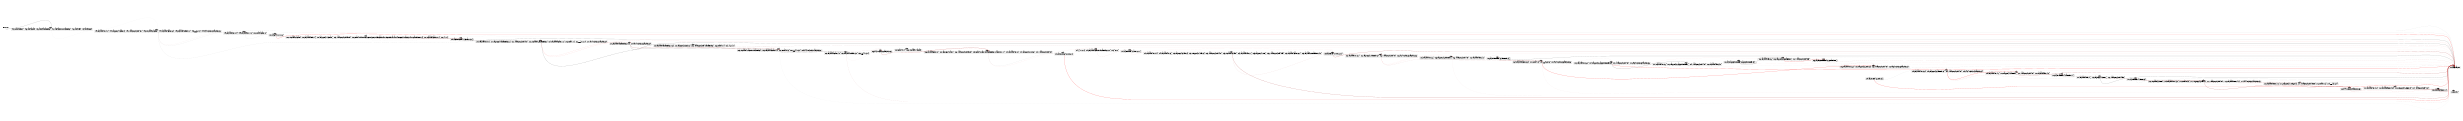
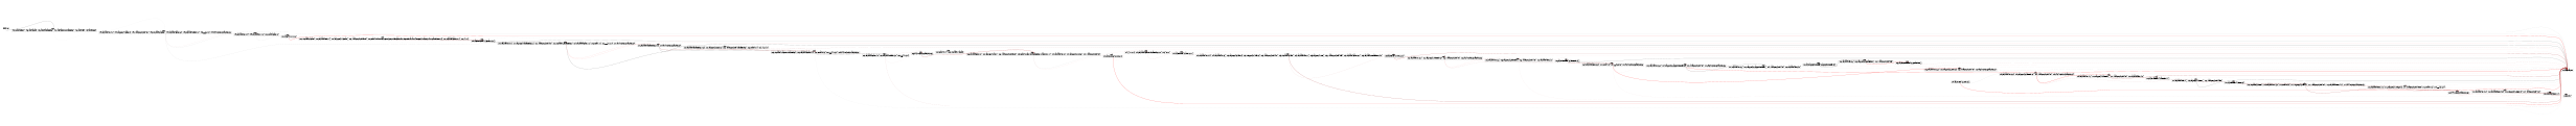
  digraph {
    rankdir=LR
    node [shape=record]
    edge [color=brown headport=n style=dotted tailport=s]
-   BB_entry1880 [shape=none]
+   BB_entry1880 [shape=none label=BB_view1880]
    n2 [label="{71984: constant[undefined,v1]|71985: vardecl['tagName']|71986: vardecl['classNameBindings']|71987: vardecl['taglessViewWithClassBindings']|71988: vardecl['buffer']|71989: vardecl['element']}"]
    n3 [label="{71990: read-variable['view',v4,v2]|71991: read-property[v4,'tagName',v3]|71992: \<variable-non-null-undef\>['view']|71993: write-variable[v3,'tagName']*|71994: read-variable['tagName',v6,v2]|71995: read-variable['undefined',v7,v2]|71996: ===[v6,v7,v5]|71997: if[v5](true-block:21512,false-block:21516)}"]
    n4 [label="{71998: read-variable['get',v10,v9]|71999: read-variable['view',v11,v2]|72000: constant[\"tagName\",v12]}"]
    n5 [label="{72010: read-variable['view',v9,v2]|72011: read-property[v9,'classNameBindings',v8]|72012: \<variable-non-null-undef\>['view']|72013: write-variable[v8,'classNameBindings']*|72014: read-variable['tagName',v11,v2]|72015: constant[\"\",v12]|72016: ===[v11,v12,v10]|72017: if[v10](true-block:21517,false-block:21519)}"]
    n6 [label="{72127: exceptional-return}"]
    n7 [label="{72001: call-get [v9,v10,v11,v12,v8]}"]
    n8 [label="{72025: write-variable[v10,'taglessViewWithClassBindings']*|72026: read-variable['tagName',v14,v2]|72027: constant[null,v15]|72028: ===[v14,v15,v13]|72029: if[v13](true-block:21521,false-block:21520)}"]
    n9 [label="{72018: read-variable['classNameBindings',v10,v2]|72019: if[v10](true-block:21518,false-block:21519)}"]
    n10 [label="{72002: write-variable[v8,'tagName']*|72003: read-variable['Ember',v14,-]|72004: read-property[v14,'deprecate',-]|72005: \<variable-non-null-undef\>['Ember']|72006: constant[\"In the future using a computed property to define tagName will not be permitted. That value will be respected, but changing it will not update the element.\",v15]|72007: read-variable['tagName',v17,v2]|72008: ![v17,v16]}"]
    n11 [label="{72033: if[v13](true-block:21522,false-block:21523)}"]
    n12 [label="{72030: read-variable['tagName',v14,v2]|72031: read-variable['undefined',v15,v2]|72032: ===[v14,v15,v13]}"]
    n13 [label="{72020: read-variable['classNameBindings',v15,v2]|72021: read-property[v15,'length',v13]|72022: \<variable-non-null-undef\>['classNameBindings']|72023: constant[0.0,v14]|72024: \>[v13,v14,v10]}"]
    n14 [label="{72009: call-Ember.deprecate [v14,'deprecate',v15,v16,-]*}"]
    n15 [label="{72034: constant[\"div\",v14]|72035: write-variable[v14,'tagName']*}"]
    n16 [label="{72036: read-variable['Ember',v15,-]|72037: read-property[v15,'assert',-]|72038: \<variable-non-null-undef\>['Ember']|72039: constant[\"You cannot use `classNameBindings` on a tag-less view: \",v17]|72040: read-variable['view',v20,-]|72041: read-property[v20,'toString',-]|72042: \<variable-non-null-undef\>['view']}"]
    n17 [label="{72043: call-view.toString [v20,'toString',v18]}"]
    n18 [label="{72044: +[v17,v18,v16]|72045: read-variable['taglessViewWithClassBindings',v22,v2]|72046: ![v22,v21]}"]
    n19 [label="{72047: call-Ember.assert [v15,'assert',v16,v21,-]*}"]
    n20 [label="{72048: read-variable['view',v24,v2]|72049: read-variable['this',v25,-]|72050: read-property[v25,'buffer',v23]|72051: write-property[v24,'buffer',v23]|72052: \<variable-non-null-undef\>['view']|72053: write-variable[v23,'buffer']*|72054: read-variable['buffer',v27,-]|72055: read-property[v27,'reset',-]|72056: \<variable-non-null-undef\>['buffer']|72057: read-variable['tagName',v28,v2]|72058: read-variable['contextualElement',v29,v2]}"]
    n21 [label="{72059: call-buffer.reset [v27,'reset',v28,v29,-]*}"]
    n22 [label="{72060: read-variable['view',v31,v2]|72061: read-property[v31,'beforeRender',v30]|72062: \<variable-non-null-undef\>['view']|72063: if[v30](true-block:21530,false-block:21532)}"]
    n23 [label="{72064: read-variable['view',v33,-]|72065: read-property[v33,'beforeRender',-]|72066: \<variable-non-null-undef\>['view']|72067: read-variable['buffer',v34,v2]}"]
    n24 [label="{72069: read-variable['tagName',v33,v2]|72070: constant[\"\",v34]|72071: !==[v33,v34,v32]|72072: if[v32](true-block:21533,false-block:21538)}"]
    n25 [label="{72068: call-view.beforeRender [v33,'beforeRender',v34,-]*}"]
    n26 [label="{72073: read-variable['view',v36,v2]|72074: read-property[v36,'applyAttributesToBuffer',v35]|72075: \<variable-non-null-undef\>['view']|72076: if[v35](true-block:21534,false-block:21536)}"]
    n27 [label="{72086: read-variable['view',v36,v2]|72087: read-property[v36,'render',v35]|72088: \<variable-non-null-undef\>['view']|72089: if[v35](true-block:21539,false-block:21541)}"]
    n28 [label="{72077: read-variable['view',v38,-]|72078: read-property[v38,'applyAttributesToBuffer',-]|72079: \<variable-non-null-undef\>['view']|72080: read-variable['buffer',v39,v2]}"]
    n29 [label="{72082: read-variable['buffer',v38,-]|72083: read-property[v38,'generateElement',-]|72084: \<variable-non-null-undef\>['buffer']}"]
    n30 [label="{72095: read-variable['view',v38,v2]|72096: read-property[v38,'afterRender',v37]|72097: \<variable-non-null-undef\>['view']|72098: if[v37](true-block:21542,false-block:21544)}"]
    n31 [label="{72081: call-view.applyAttributesToBuffer [v38,'applyAttributesToBuffer',v39,-]*}"]
    n32 [label="{72085: call-buffer.generateElement [v38,'generateElement',-]*}"]
    n33 [label="{72099: read-variable['view',v40,-]|72100: read-property[v40,'afterRender',-]|72101: \<variable-non-null-undef\>['view']|72102: read-variable['buffer',v41,v2]}"]
    n34 [label="{72104: read-variable['buffer',v41,-]|72105: read-property[v41,'element',-]|72106: \<variable-non-null-undef\>['buffer']}"]
    n35 [label="{72094: call-view.render [v38,'render',v39,-]*}"]
    n36 [label="{72103: call-view.afterRender [v40,'afterRender',v41,-]*}"]
    n37 [label="{72107: call-buffer.element [v41,'element',v39]}"]
    n38 [label="{72108: write-variable[v39,'element']*|72109: read-variable['view',v43,v2]|72110: constant[null,v42]|72111: write-property[v43,'buffer',v42]|72112: \<variable-non-null-undef\>['view']*|72113: read-variable['element',v44,v2]|72114: if[v44](true-block:21547,false-block:21548)}"]
    n39 [label="{72120: if[v44](true-block:21549,false-block:21550)}"]
    n40 [label="{72115: read-variable['element',v47,v2]|72116: read-property[v47,'nodeType',v45]|72117: \<variable-non-null-undef\>['element']|72118: constant[1.0,v46]|72119: ===[v45,v46,v44]}"]
    n41 [label="{72121: read-variable['view',v46,v2]|72122: read-variable['element',v45,v2]|72123: write-property[v46,'element',v45]|72124: \<variable-non-null-undef\>['view']*}"]
    n42 [label="{72125: read-variable['element',v1,v2]}"]
    n43 [label="{72126: return[v1]}"]
    BB_entry1880 -> n2 [color=gray40 headlabel="    21510" style=bold]
    n2 -> n3 [color=gray40 headlabel="      21511"]
    n3 -> n4 [headlabel="      21512"]
    n3 -> n5 [color=gray40 headlabel="      21516" style=dashed]
    n3 -> n6 [color=gray40 headlabel="      21552" style=dashed]
    n4 -> n6 [color=gray40 style=dashed]
    n4 -> n7 [headlabel="      21513"]
    n5 -> n6 [color=red style=dashed]
    n5 -> n8 [color=gray40 headlabel="      21519" style=bold]
    n5 -> n9 [color=red headlabel="      21517" style=dashed]
    n7 -> n6 [color=red style=bold]
    n7 -> n10 [color=gray40 headlabel="      21514"]
    n8 -> n6 [color=gray40]
    n8 -> n11 [headlabel="      21521" style=dashed]
    n8 -> n12 [color=gray40 headlabel="      21520" style=bold]
    n9 -> n6 [color=gray40 style=bold]
    n9 -> n8 [style=bold]
    n9 -> n13 [color=gray40 headlabel="      21518"]
    n10 -> n6 [color=gray40]
    n10 -> n14 [headlabel="      21515" style=bold]
    n11 -> n15 [color=gray40 headlabel="      21522"]
    n11 -> n16 [headlabel="      21523" style=bold]
    n12 -> n6 [style=dashed]
    n12 -> n11
    n13 -> n6 [style=dashed]
    n13 -> n8 [style=dashed]
    n14 -> n5
    n14 -> n6 [color=gray40 style=bold]
    n15 -> n16 [color=red style=dashed]
    n16 -> n6 [color=red]
    n16 -> n17 [color=gray40 headlabel="      21524" style=dashed]
    n17 -> n6 [color=red style=bold]
    n17 -> n18 [color=red headlabel="      21525"]
    n18 -> n19 [headlabel="      21526" style=dashed]
    n19 -> n6 [color=red]
    n19 -> n20 [headlabel="      21527"]
    n20 -> n6 [style=bold]
    n20 -> n21 [headlabel="      21528" style=dashed]
    n21 -> n6 [style=bold]
    n21 -> n22 [color=red headlabel="      21529"]
    n22 -> n6 [color=red]
    n22 -> n23 [color=red headlabel="      21530"]
    n22 -> n24 [headlabel="      21532" style=dashed]
    n23 -> n6
    n23 -> n25 [headlabel="      21531" style=dashed]
    n24 -> n6
    n24 -> n26 [headlabel="      21533"]
    n24 -> n27 [color=red headlabel="      21538" style=bold]
    n25 -> n6 [color=gray40 style=bold]
    n25 -> n24 [style=bold]
    n26 -> n6 [color=red style=bold]
    n26 -> n28 [color=gray40 headlabel="      21534" style=bold]
    n26 -> n29 [color=red headlabel="      21536"]
    n27 -> n6 [color=gray40 style=dashed]
    n27 -> n30 [color=red headlabel="      21541"]
    n28 -> n6
    n28 -> n31 [color=gray40 headlabel="      21535"]
    n29 -> n6 [color=gray40]
    n29 -> n32 [color=red headlabel="      21537" style=bold]
    n30 -> n6 [color=red]
    n30 -> n33 [color=red headlabel="      21542" style=bold]
    n30 -> n34 [headlabel="      21544" style=dashed]
    n31 -> n6 [color=red]
    n31 -> n29 [color=gray40 style=bold]
    n32 -> n6 [style=dashed]
    n32 -> n27 [color=gray40 style=dashed]
    n33 -> n6 [style=bold]
    n33 -> n36 [color=red headlabel="      21543"]
    n34 -> n6 [color=gray40 style=bold]
    n34 -> n37 [color=red headlabel="      21545" style=dashed]
    n35 -> n6 [color=red style=bold]
    n35 -> n30 [color=gray40 style=dashed]
    n36 -> n6
    n36 -> n34 [color=gray40]
    n37 -> n6 [color=gray40 style=dashed]
    n37 -> n38 [headlabel="      21546" style=bold]
    n38 -> n6
    n38 -> n39 [headlabel="      21548" style=bold]
    n38 -> n40 [color=red headlabel="      21547" style=dashed]
    n39 -> n41 [headlabel="      21549" style=dashed]
    n39 -> n42 [color=red headlabel="      21550" style=dashed]
    n40 -> n6 [color=red]
    n40 -> n39 [style=bold]
    n41 -> n6 [color=gray40 style=dashed]
    n41 -> n42 [style=bold]
    n42 -> n6 [style=bold]
    n42 -> n43 [headlabel="      21551"]
  }
